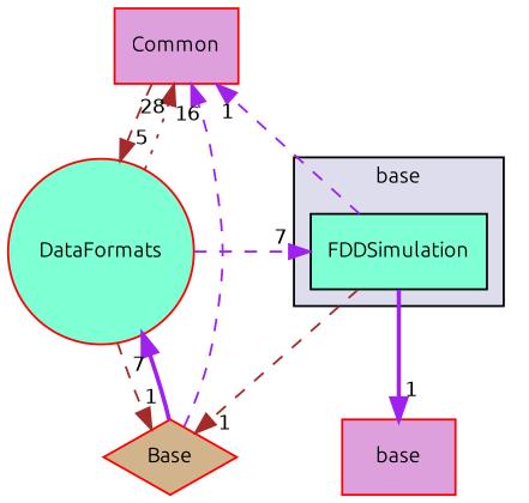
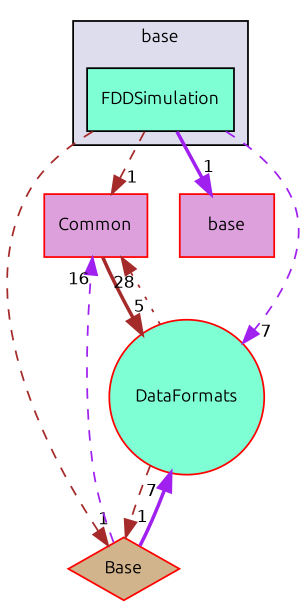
  digraph {
    compound=true
    fontname=Ubuntu
    node [fillcolor=aquamarine fontname=Ubuntu fontsize=10 shape=box style=filled color=red]
    edge [color=brown fontname=Ubuntu headlabel=1 labeldistance=1.5 labelfontname=Helvetica labelfontsize=10 style=dashed]
    n1 [label=FDDSimulation pencolor=black color=""]
    n2 [fillcolor=plum label=Common]
    n3 [fillcolor=tan label=Base shape=diamond]
    n4 [fillcolor=plum label=base]
    n5 [label=DataFormats shape=circle]
    subgraph cluster_1 {
      bgcolor="#ddddee"
      fontsize=10
      label=base
      pencolor=black
      n1
    }
-   n1 -> n2 [color=purple]
+   n1 -> n2
    n1 -> n3
    n1 -> n4 [color=purple style=bold]
-   n5 -> n1 [color=purple headlabel=7]
-   n2 -> n5 [headlabel=5]
+   n1 -> n5 [color=purple headlabel=7]
+   n2 -> n5 [headlabel=5 style=bold]
    n3 -> n2 [color=purple headlabel=16]
    n3 -> n5 [color=purple headlabel=7 style=bold]
    n5 -> n2 [headlabel=28 style=dotted]
    n5 -> n3
  }
